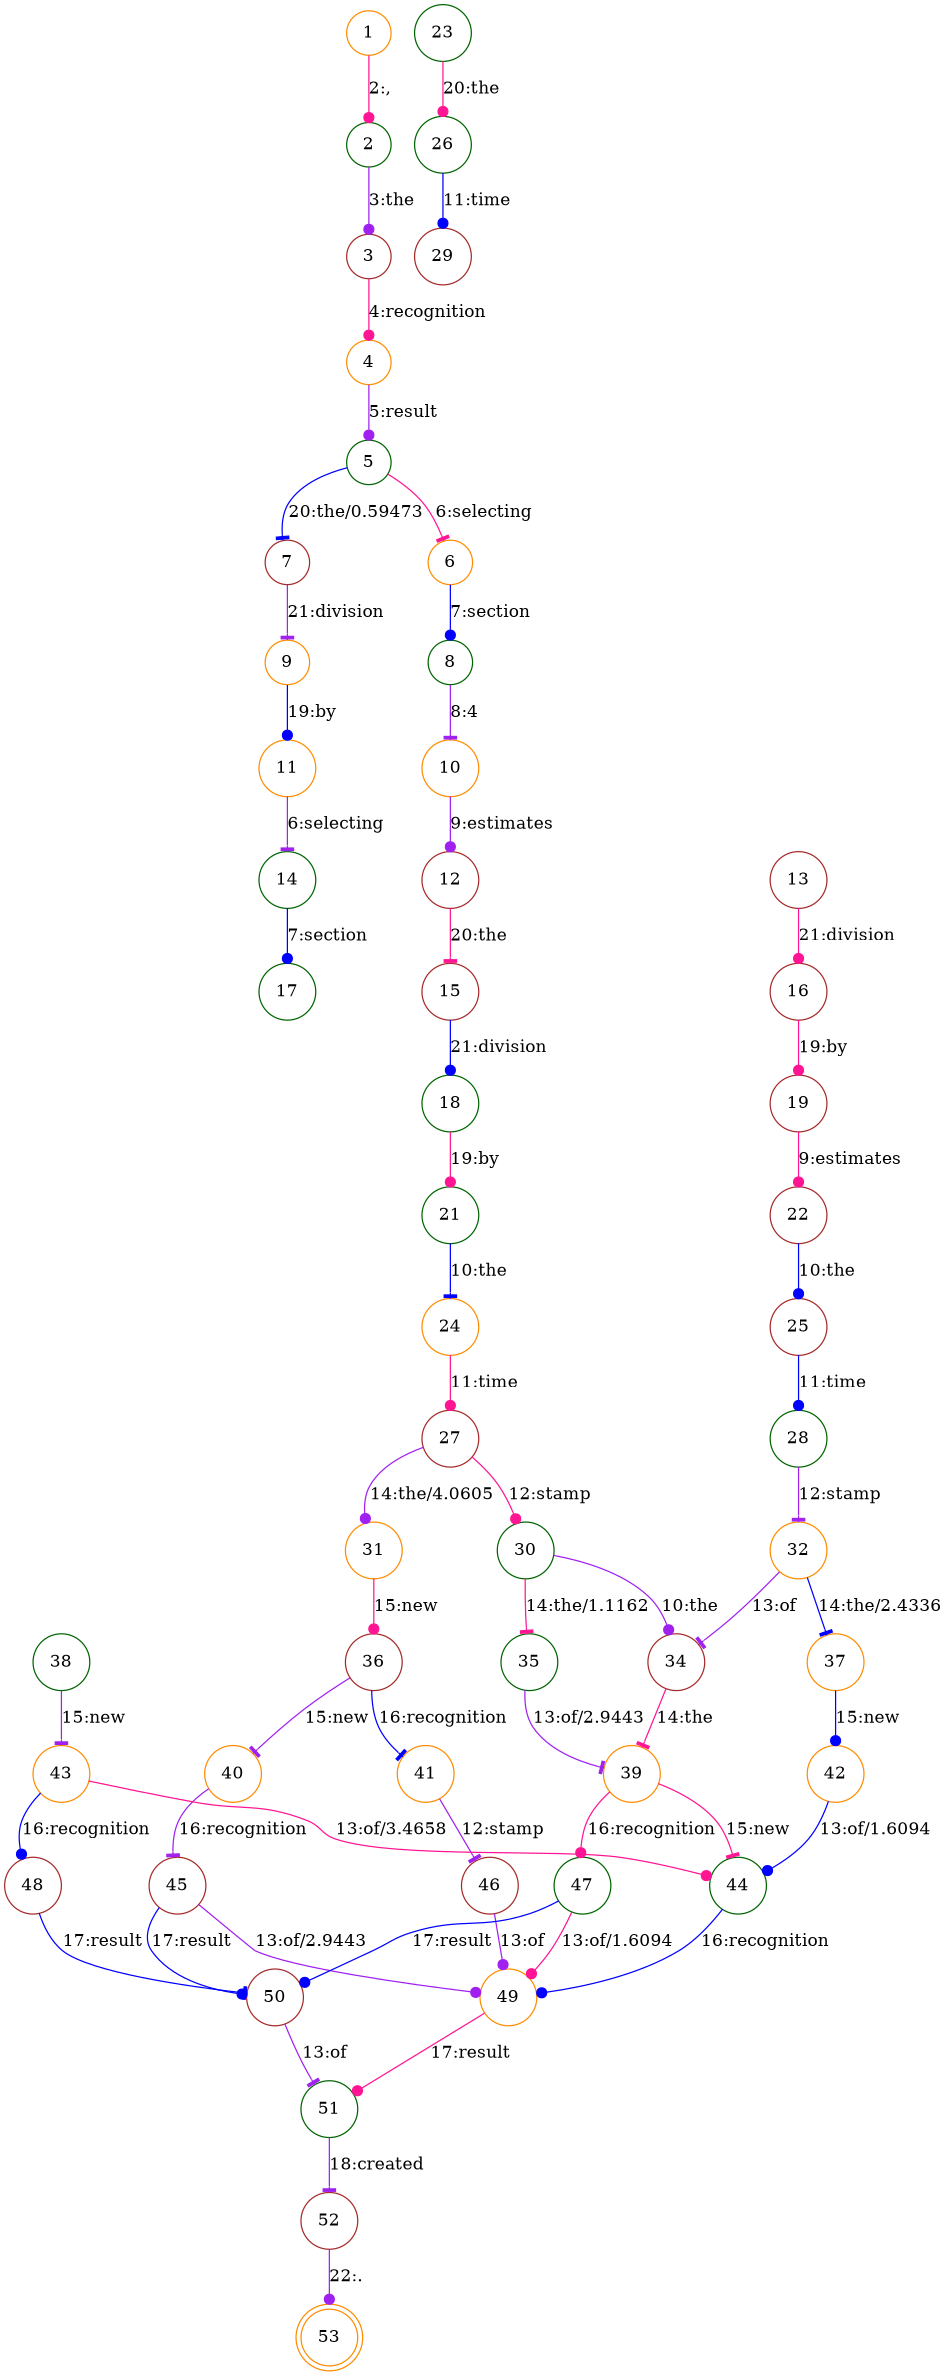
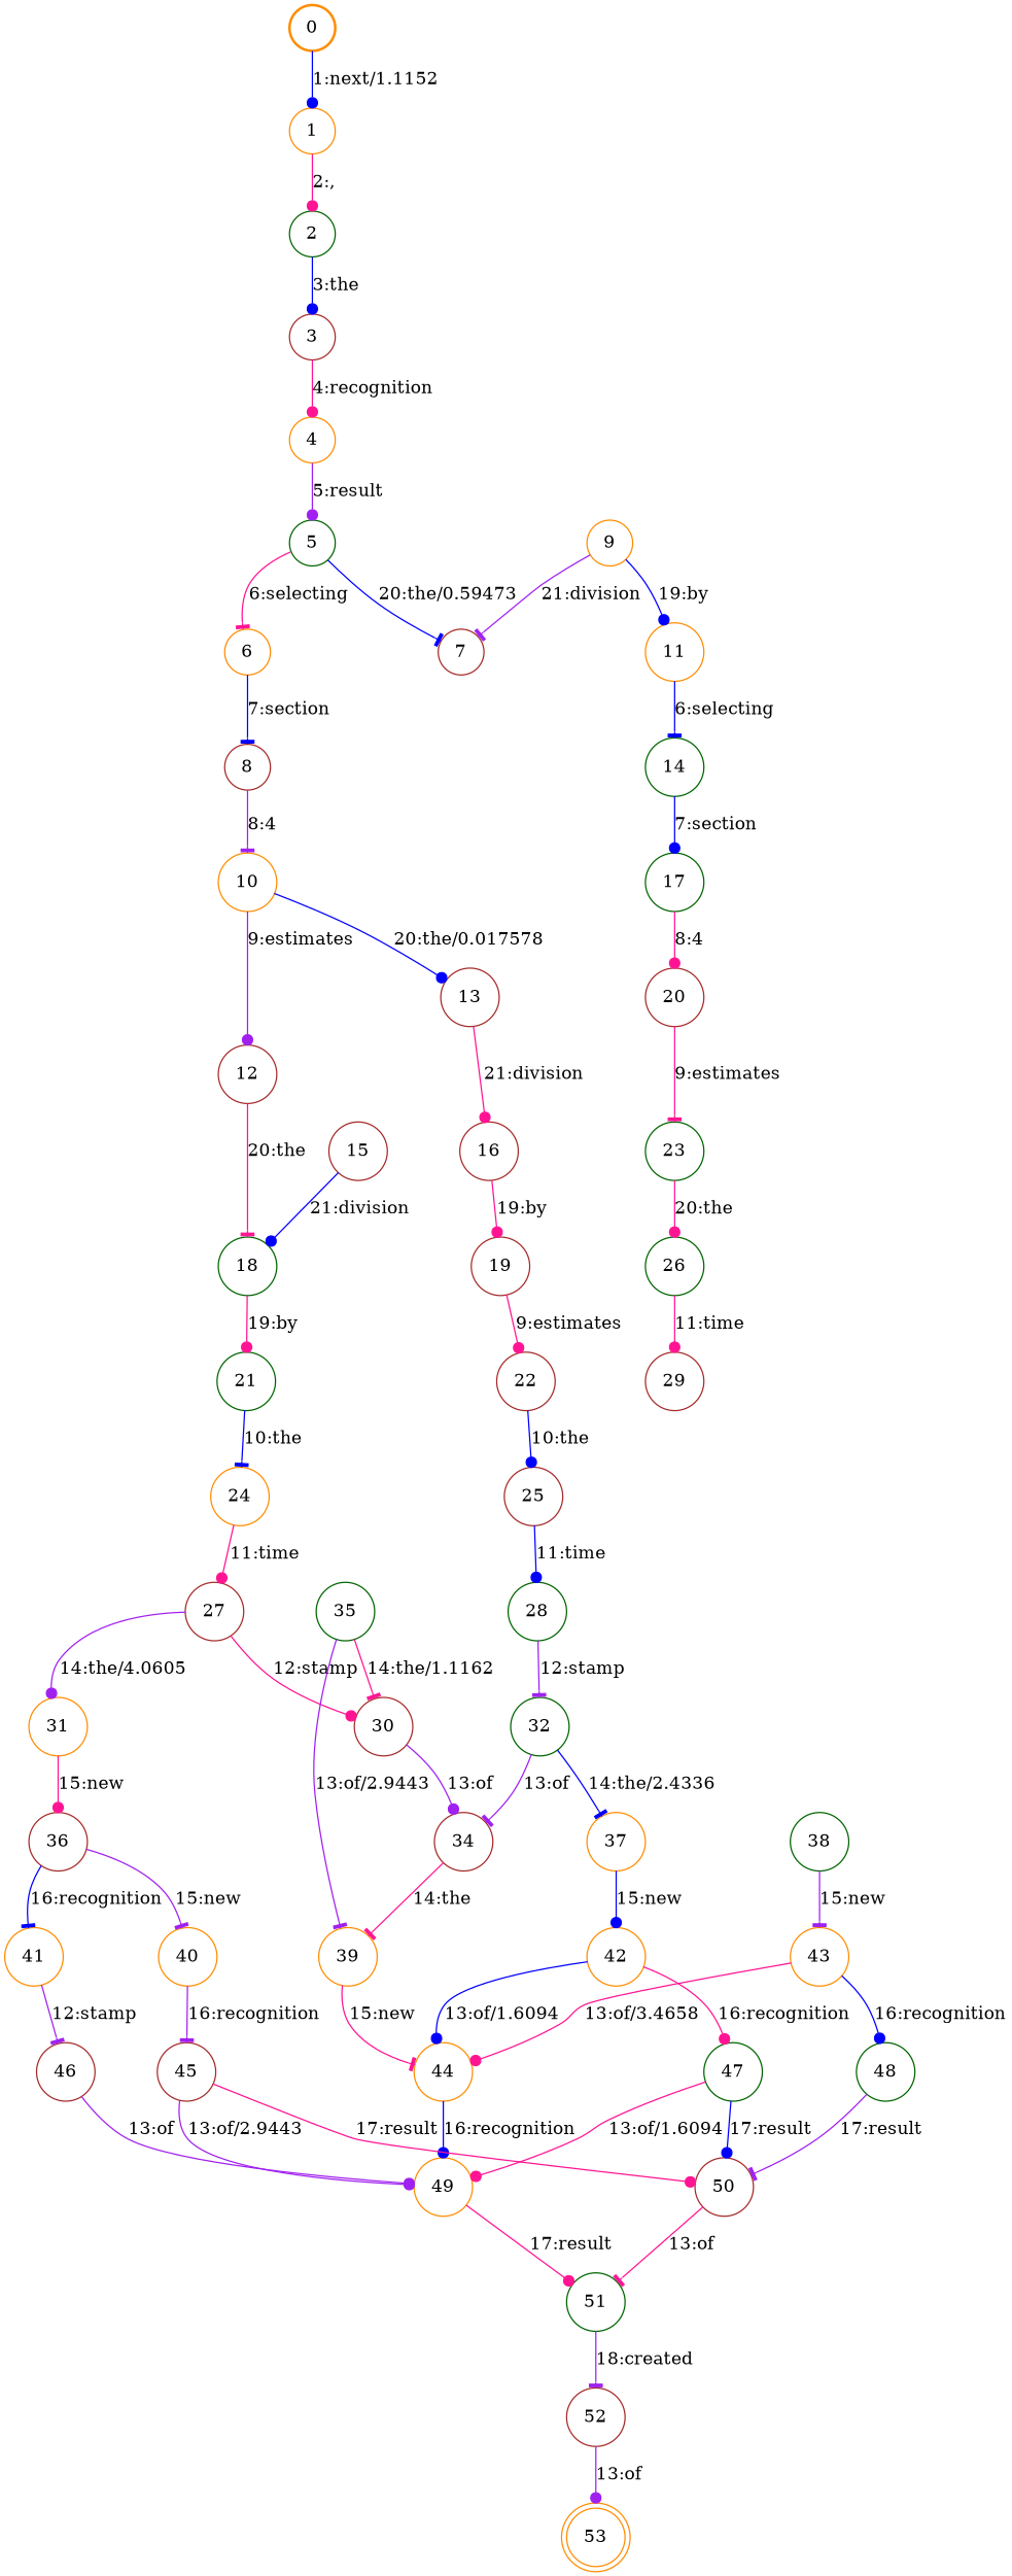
  digraph {
    nodesep=0.25
    rankdir=TB
    ranksep=0.4
    node [color=brown fontsize=14 shape=circle style=solid]
    edge [arrowhead=dot color=deeppink fontsize=14]
+   n1 [color=darkorange label=0 style=bold]
    n2 [color=darkorange label=1]
    n3 [color=darkgreen label=2]
    n4 [label=3]
    n5 [color=darkorange label=4]
    n6 [color=darkgreen label=5]
    n7 [label=7]
    n8 [color=darkorange label=6]
    n9 [color=darkorange label=9]
-   n10 [color=darkgreen label=8]
+   n10 [label=8]
    n11 [color=darkorange label=11]
    n12 [color=darkorange label=10]
    n13 [label=13]
    n14 [label=12]
    n15 [color=darkgreen label=14]
    n16 [label=16]
    n17 [label=15]
    n18 [color=darkgreen label=17]
    n19 [label=19]
    n20 [color=darkgreen label=18]
+   n21 [label=20]
    n22 [color=darkgreen label=21]
    n23 [label=22]
    n24 [color=darkgreen label=23]
    n25 [color=darkorange label=24]
    n26 [label=25]
    n27 [color=darkgreen label=26]
    n28 [label=27]
    n29 [color=darkgreen label=28]
    n30 [label=29]
    n31 [color=darkorange label=31]
-   n32 [color=darkgreen label=30]
-   n33 [color=darkorange label=32]
+   n32 [label=30]
+   n33 [color=darkgreen label=32]
    n34 [label=36]
    n35 [color=darkgreen label=35]
    n36 [label=34]
    n37 [color=darkorange label=37]
    n38 [color=darkorange label=40]
    n39 [color=darkorange label=41]
    n40 [color=darkorange label=39]
    n41 [color=darkorange label=42]
    n42 [color=darkgreen label=38]
    n43 [color=darkorange label=43]
-   n44 [color=darkgreen label=44]
+   n44 [color=darkorange label=44]
    n45 [label=45]
    n46 [label=46]
    n47 [color=darkgreen label=47]
-   n48 [label=48]
+   n48 [color=darkgreen label=48]
    n49 [color=darkorange label=49]
    n50 [label=50]
    n51 [color=darkgreen label=51]
    n52 [label=52]
    n53 [color=darkorange label=53 shape=doublecircle]
+   n1 -> n2 [color=blue label="1:next/1.1152"]
    n2 -> n3 [label="2:,"]
-   n3 -> n4 [color=purple label="3:the"]
+   n3 -> n4 [color=blue label="3:the"]
    n4 -> n5 [label="4:recognition"]
    n5 -> n6 [color=purple label="5:result"]
    n6 -> n7 [arrowhead=tee color=blue label="20:the/0.59473"]
    n6 -> n8 [arrowhead=tee label="6:selecting"]
-   n7 -> n9 [arrowhead=tee color=purple label="21:division"]
-   n8 -> n10 [color=blue label="7:section"]
+   n9 -> n7 [arrowhead=tee color=purple label="21:division"]
+   n8 -> n10 [arrowhead=tee color=blue label="7:section"]
    n9 -> n11 [color=blue label="19:by"]
    n10 -> n12 [arrowhead=tee color=purple label="8:4"]
-   n11 -> n15 [arrowhead=tee color=purple label="6:selecting"]
+   n11 -> n15 [arrowhead=tee color=blue label="6:selecting"]
+   n12 -> n13 [color=blue label="20:the/0.017578"]
    n12 -> n14 [color=purple label="9:estimates"]
    n13 -> n16 [label="21:division"]
-   n14 -> n17 [arrowhead=tee label="20:the"]
+   n14 -> n20 [arrowhead=tee label="20:the"]
    n15 -> n18 [color=blue label="7:section"]
    n16 -> n19 [label="19:by"]
    n17 -> n20 [color=blue label="21:division"]
+   n18 -> n21 [label="8:4"]
    n19 -> n23 [label="9:estimates"]
    n20 -> n22 [label="19:by"]
+   n21 -> n24 [arrowhead=tee label="9:estimates"]
    n22 -> n25 [arrowhead=tee color=blue label="10:the"]
    n23 -> n26 [color=blue label="10:the"]
    n24 -> n27 [label="20:the"]
    n25 -> n28 [label="11:time"]
    n26 -> n29 [color=blue label="11:time"]
-   n27 -> n30 [color=blue label="11:time"]
+   n27 -> n30 [label="11:time"]
    n28 -> n31 [color=purple label="14:the/4.0605"]
    n28 -> n32 [label="12:stamp"]
    n29 -> n33 [arrowhead=tee color=purple label="12:stamp"]
    n31 -> n34 [label="15:new"]
-   n32 -> n35 [arrowhead=tee label="14:the/1.1162"]
-   n32 -> n36 [color=purple label="10:the"]
+   n35 -> n32 [arrowhead=tee label="14:the/1.1162"]
+   n32 -> n36 [color=purple label="13:of"]
    n33 -> n36 [arrowhead=tee color=purple label="13:of"]
    n33 -> n37 [arrowhead=tee color=blue label="14:the/2.4336"]
    n34 -> n38 [arrowhead=tee color=purple label="15:new"]
    n34 -> n39 [arrowhead=tee color=blue label="16:recognition"]
    n35 -> n40 [arrowhead=tee color=purple label="13:of/2.9443"]
    n36 -> n40 [arrowhead=tee label="14:the"]
    n37 -> n41 [color=blue label="15:new"]
    n38 -> n45 [arrowhead=tee color=purple label="16:recognition"]
    n39 -> n46 [arrowhead=tee color=purple label="12:stamp"]
    n40 -> n44 [arrowhead=tee label="15:new"]
    n41 -> n44 [color=blue label="13:of/1.6094"]
-   n40 -> n47 [label="16:recognition"]
+   n41 -> n47 [label="16:recognition"]
    n42 -> n43 [arrowhead=tee color=purple label="15:new"]
    n43 -> n44 [label="13:of/3.4658"]
    n43 -> n48 [color=blue label="16:recognition"]
    n44 -> n49 [color=blue label="16:recognition"]
    n45 -> n49 [color=purple label="13:of/2.9443"]
-   n45 -> n50 [color=blue label="17:result"]
+   n45 -> n50 [label="17:result"]
    n46 -> n49 [color=purple label="13:of"]
    n47 -> n49 [label="13:of/1.6094"]
    n47 -> n50 [color=blue label="17:result"]
-   n48 -> n50 [arrowhead=tee color=blue label="17:result"]
+   n48 -> n50 [arrowhead=tee color=purple label="17:result"]
    n49 -> n51 [label="17:result"]
-   n50 -> n51 [arrowhead=tee color=purple label="13:of"]
+   n50 -> n51 [arrowhead=tee label="13:of"]
    n51 -> n52 [arrowhead=tee color=purple label="18:created"]
-   n52 -> n53 [color=purple label="22:."]
+   n52 -> n53 [color=purple label="13:of"]
  }
